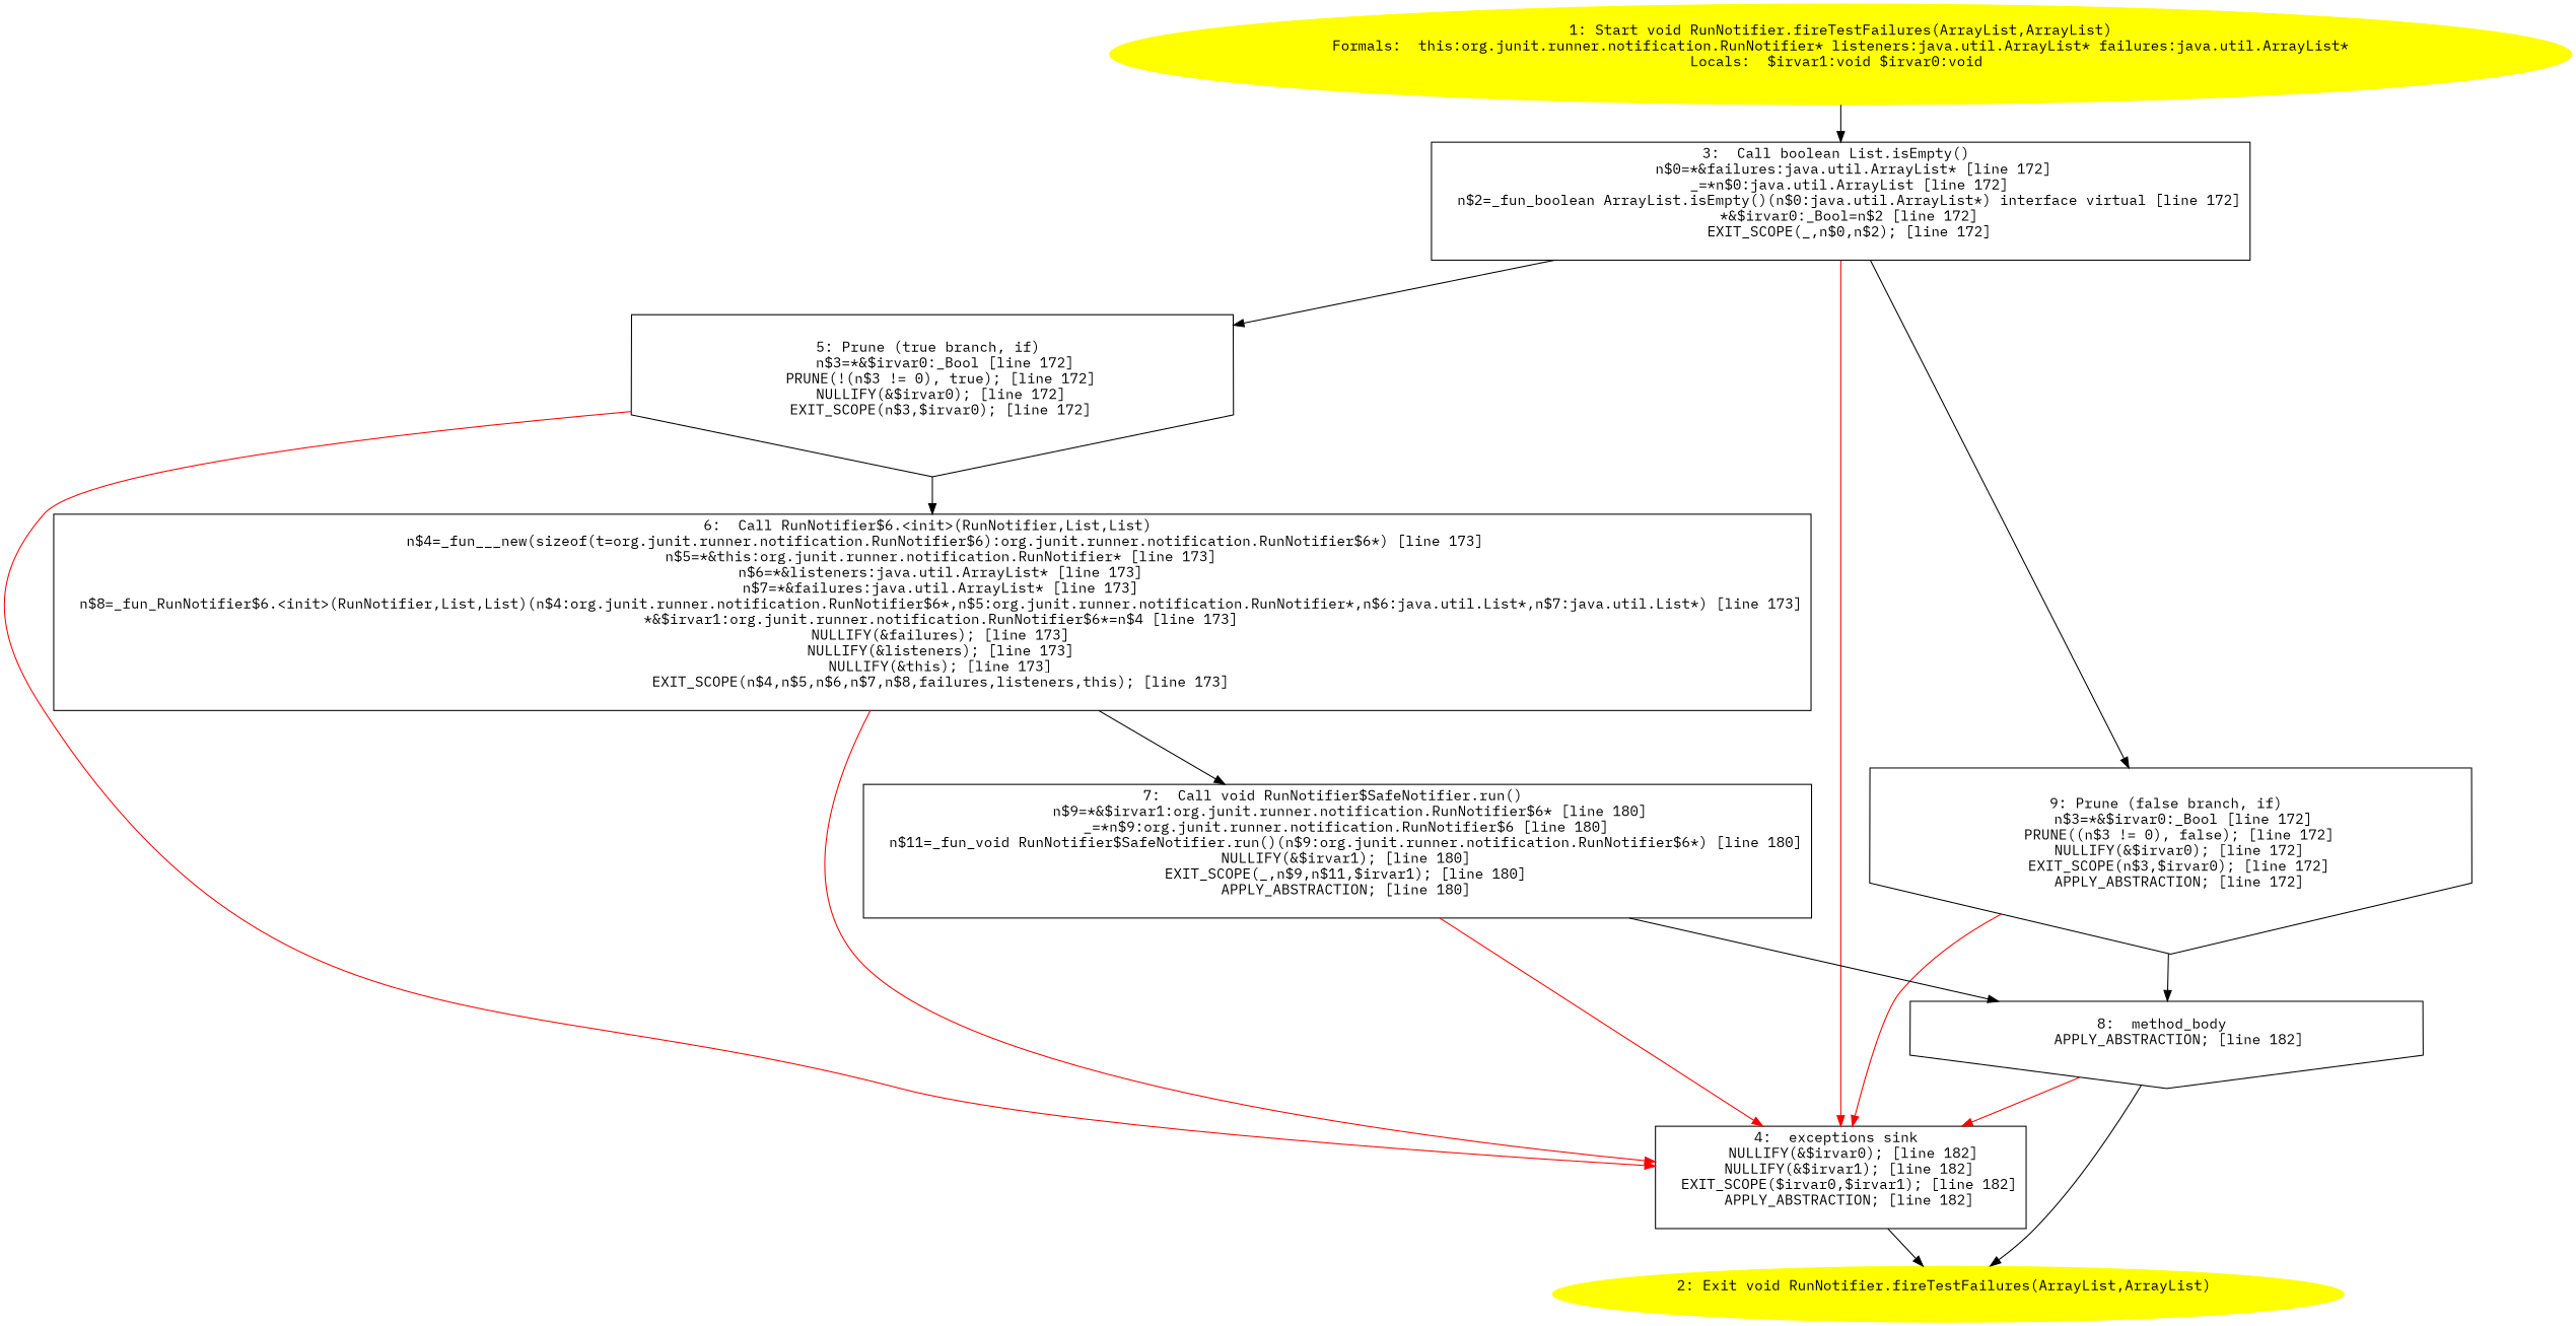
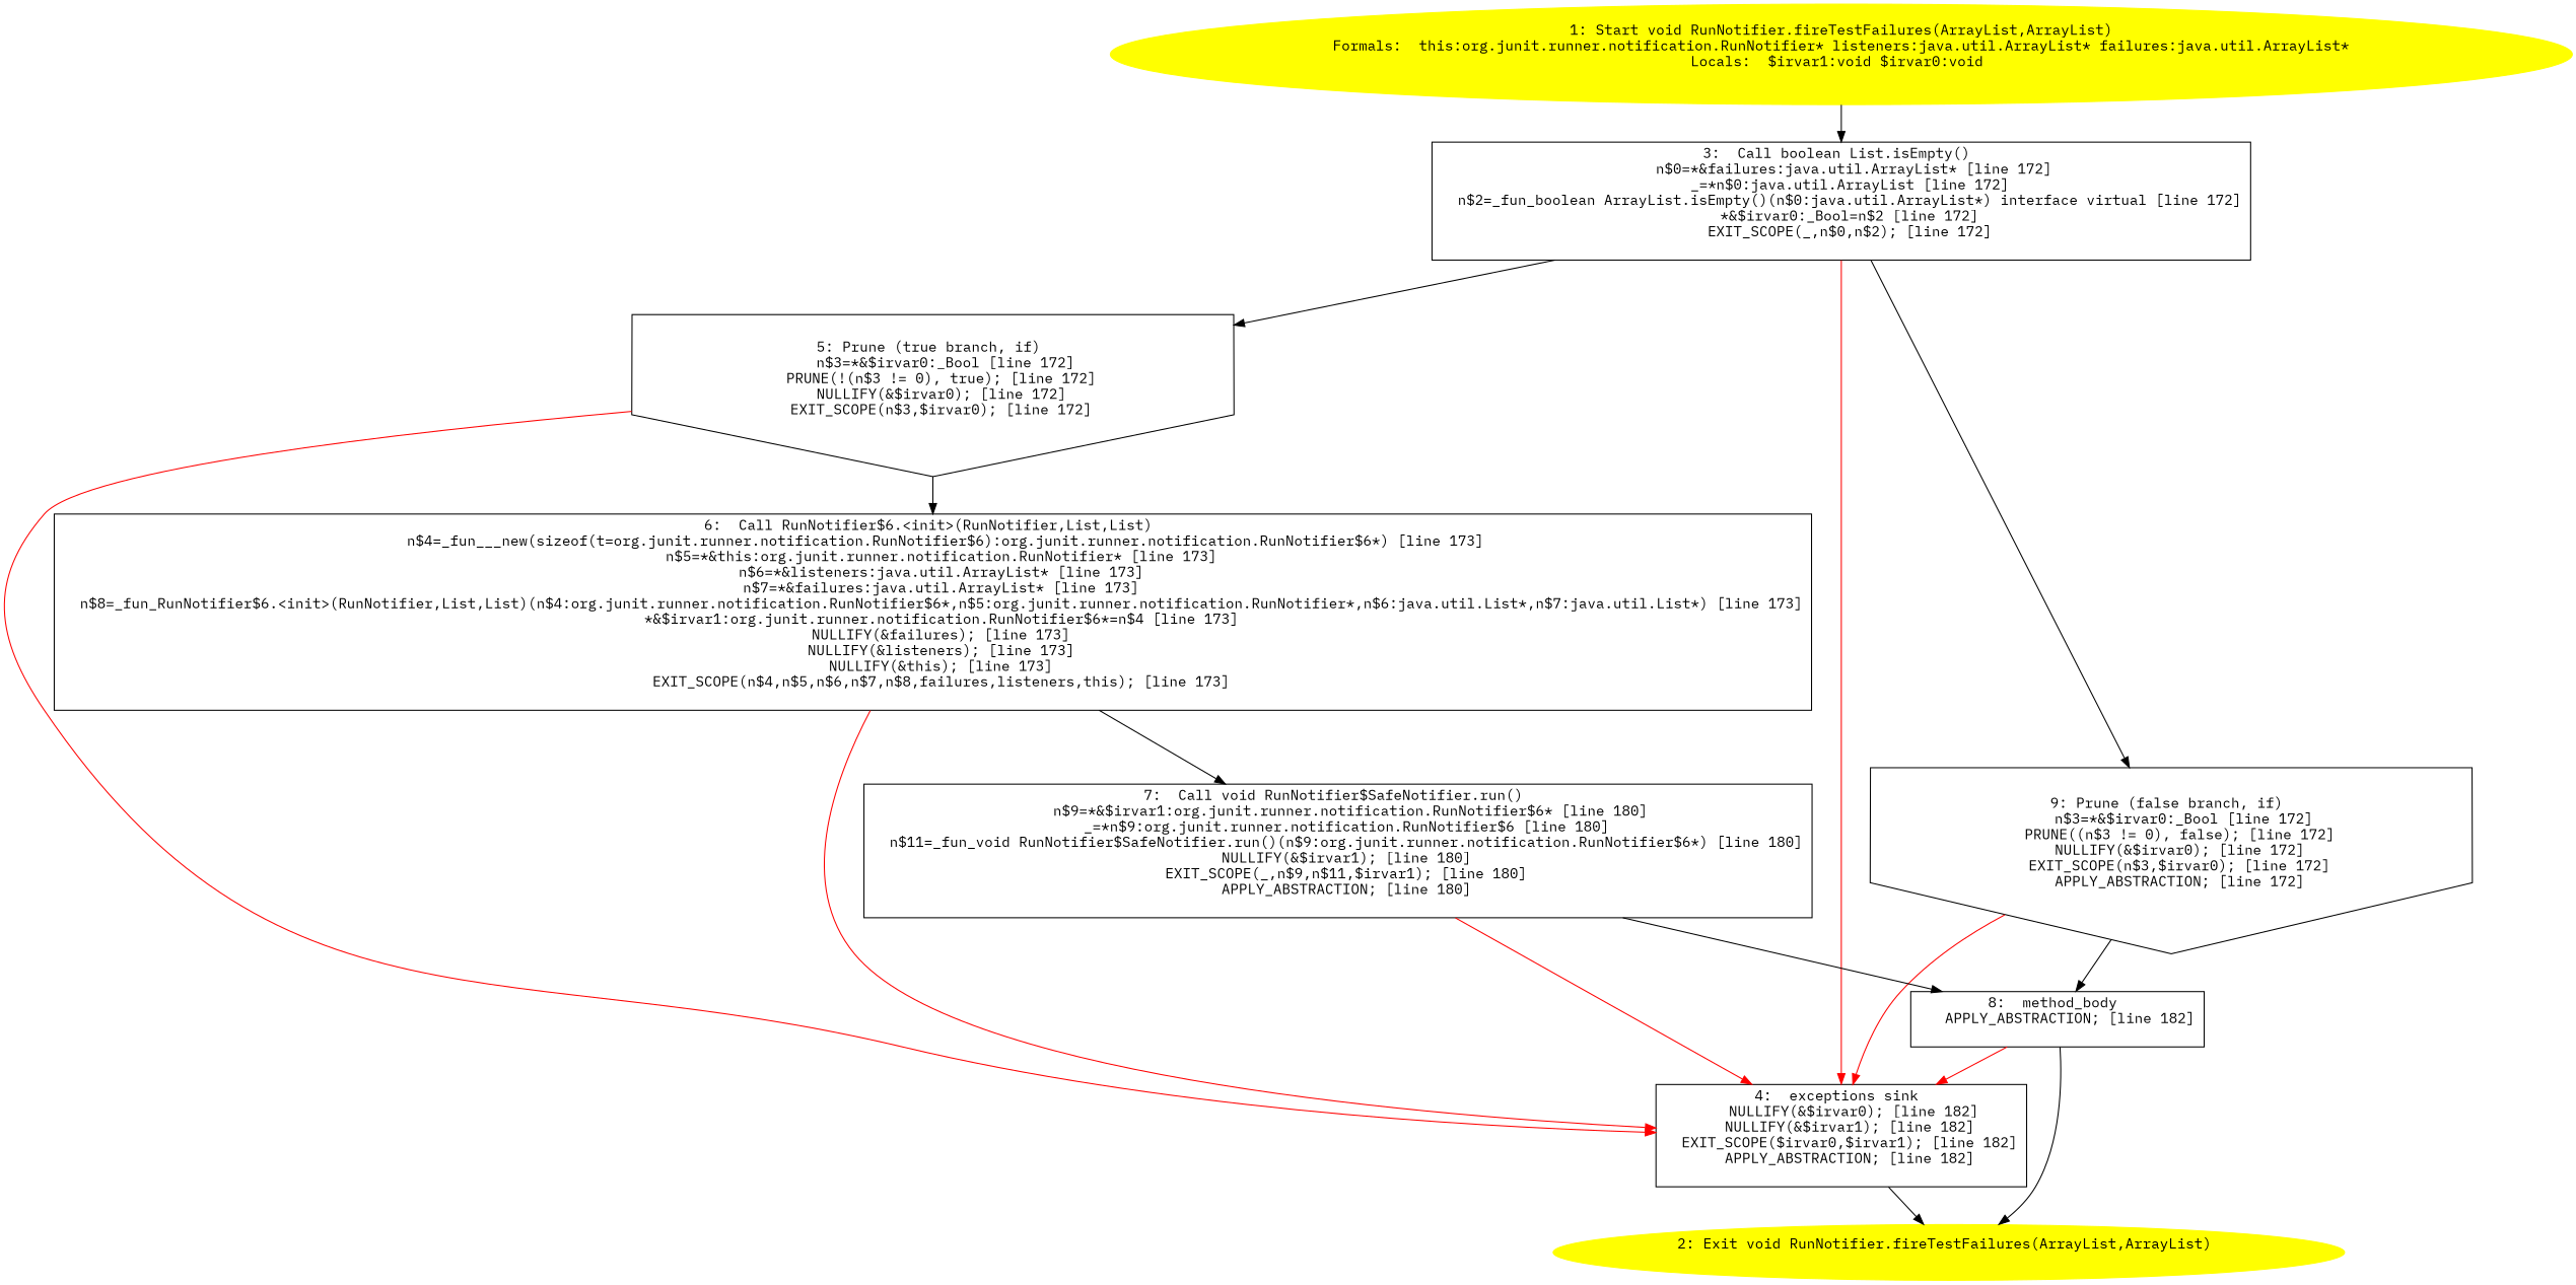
  digraph {
    fontname="IBM Plex Mono"
    node [fontname="IBM Plex Mono" shape=box]
    edge [fontname="IBM Plex Mono"]
    n1 [color=yellow label="1: Start void RunNotifier.fireTestFailures(ArrayList,ArrayList)\nFormals:  this:org.junit.runner.notification.RunNotifier* listeners:java.util.ArrayList* failures:java.util.ArrayList*\nLocals:  $irvar1:void $irvar0:void \n  " style=filled shape=""]
    n2 [label="3:  Call boolean List.isEmpty() \n   n$0=*&failures:java.util.ArrayList* [line 172]\n  _=*n$0:java.util.ArrayList [line 172]\n  n$2=_fun_boolean ArrayList.isEmpty()(n$0:java.util.ArrayList*) interface virtual [line 172]\n  *&$irvar0:_Bool=n$2 [line 172]\n  EXIT_SCOPE(_,n$0,n$2); [line 172]\n "]
    n3 [label="5: Prune (true branch, if) \n   n$3=*&$irvar0:_Bool [line 172]\n  PRUNE(!(n$3 != 0), true); [line 172]\n  NULLIFY(&$irvar0); [line 172]\n  EXIT_SCOPE(n$3,$irvar0); [line 172]\n " shape=invhouse]
    n4 [label="9: Prune (false branch, if) \n   n$3=*&$irvar0:_Bool [line 172]\n  PRUNE((n$3 != 0), false); [line 172]\n  NULLIFY(&$irvar0); [line 172]\n  EXIT_SCOPE(n$3,$irvar0); [line 172]\n  APPLY_ABSTRACTION; [line 172]\n " shape=invhouse]
    n5 [label="4:  exceptions sink \n   NULLIFY(&$irvar0); [line 182]\n  NULLIFY(&$irvar1); [line 182]\n  EXIT_SCOPE($irvar0,$irvar1); [line 182]\n  APPLY_ABSTRACTION; [line 182]\n "]
    n6 [color=yellow label="2: Exit void RunNotifier.fireTestFailures(ArrayList,ArrayList) \n  " style=filled shape=""]
    n7 [label="6:  Call RunNotifier$6.<init>(RunNotifier,List,List) \n   n$4=_fun___new(sizeof(t=org.junit.runner.notification.RunNotifier$6):org.junit.runner.notification.RunNotifier$6*) [line 173]\n  n$5=*&this:org.junit.runner.notification.RunNotifier* [line 173]\n  n$6=*&listeners:java.util.ArrayList* [line 173]\n  n$7=*&failures:java.util.ArrayList* [line 173]\n  n$8=_fun_RunNotifier$6.<init>(RunNotifier,List,List)(n$4:org.junit.runner.notification.RunNotifier$6*,n$5:org.junit.runner.notification.RunNotifier*,n$6:java.util.List*,n$7:java.util.List*) [line 173]\n  *&$irvar1:org.junit.runner.notification.RunNotifier$6*=n$4 [line 173]\n  NULLIFY(&failures); [line 173]\n  NULLIFY(&listeners); [line 173]\n  NULLIFY(&this); [line 173]\n  EXIT_SCOPE(n$4,n$5,n$6,n$7,n$8,failures,listeners,this); [line 173]\n "]
-   n8 [label="8:  method_body \n   APPLY_ABSTRACTION; [line 182]\n " shape=invhouse]
+   n8 [label="8:  method_body \n   APPLY_ABSTRACTION; [line 182]\n "]
    n9 [label="7:  Call void RunNotifier$SafeNotifier.run() \n   n$9=*&$irvar1:org.junit.runner.notification.RunNotifier$6* [line 180]\n  _=*n$9:org.junit.runner.notification.RunNotifier$6 [line 180]\n  n$11=_fun_void RunNotifier$SafeNotifier.run()(n$9:org.junit.runner.notification.RunNotifier$6*) [line 180]\n  NULLIFY(&$irvar1); [line 180]\n  EXIT_SCOPE(_,n$9,n$11,$irvar1); [line 180]\n  APPLY_ABSTRACTION; [line 180]\n "]
    n1 -> n2
    n2 -> n3
    n2 -> n4
    n2 -> n5 [color=red]
    n3 -> n5 [color=red]
    n3 -> n7
    n4 -> n5 [color=red]
    n4 -> n8
    n5 -> n6
    n7 -> n5 [color=red]
    n7 -> n9
    n8 -> n5 [color=red]
    n8 -> n6
    n9 -> n5 [color=red]
    n9 -> n8
  }
